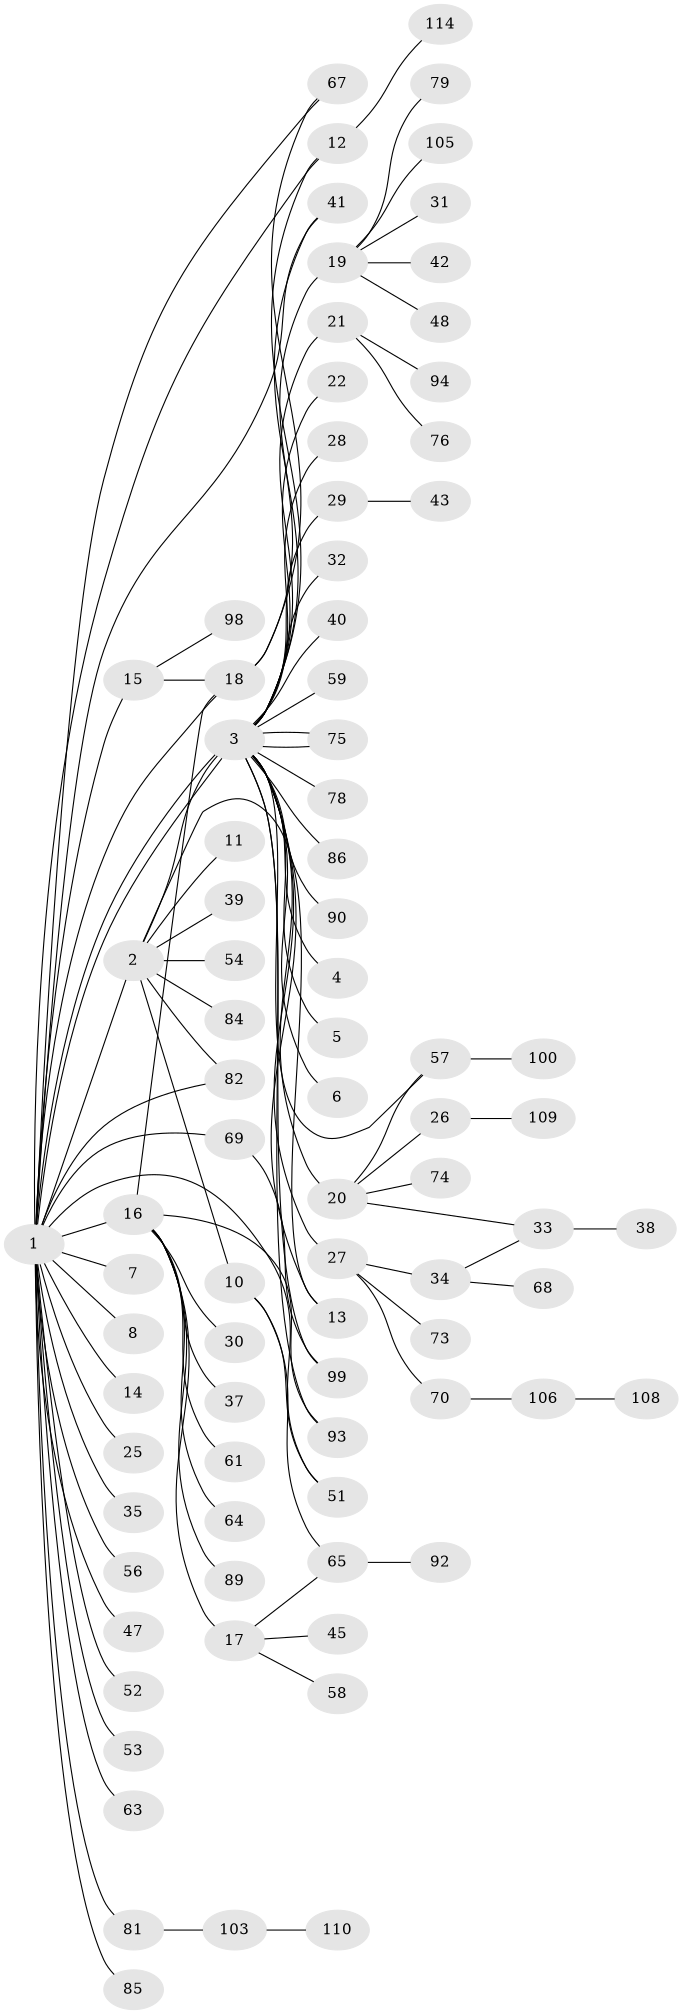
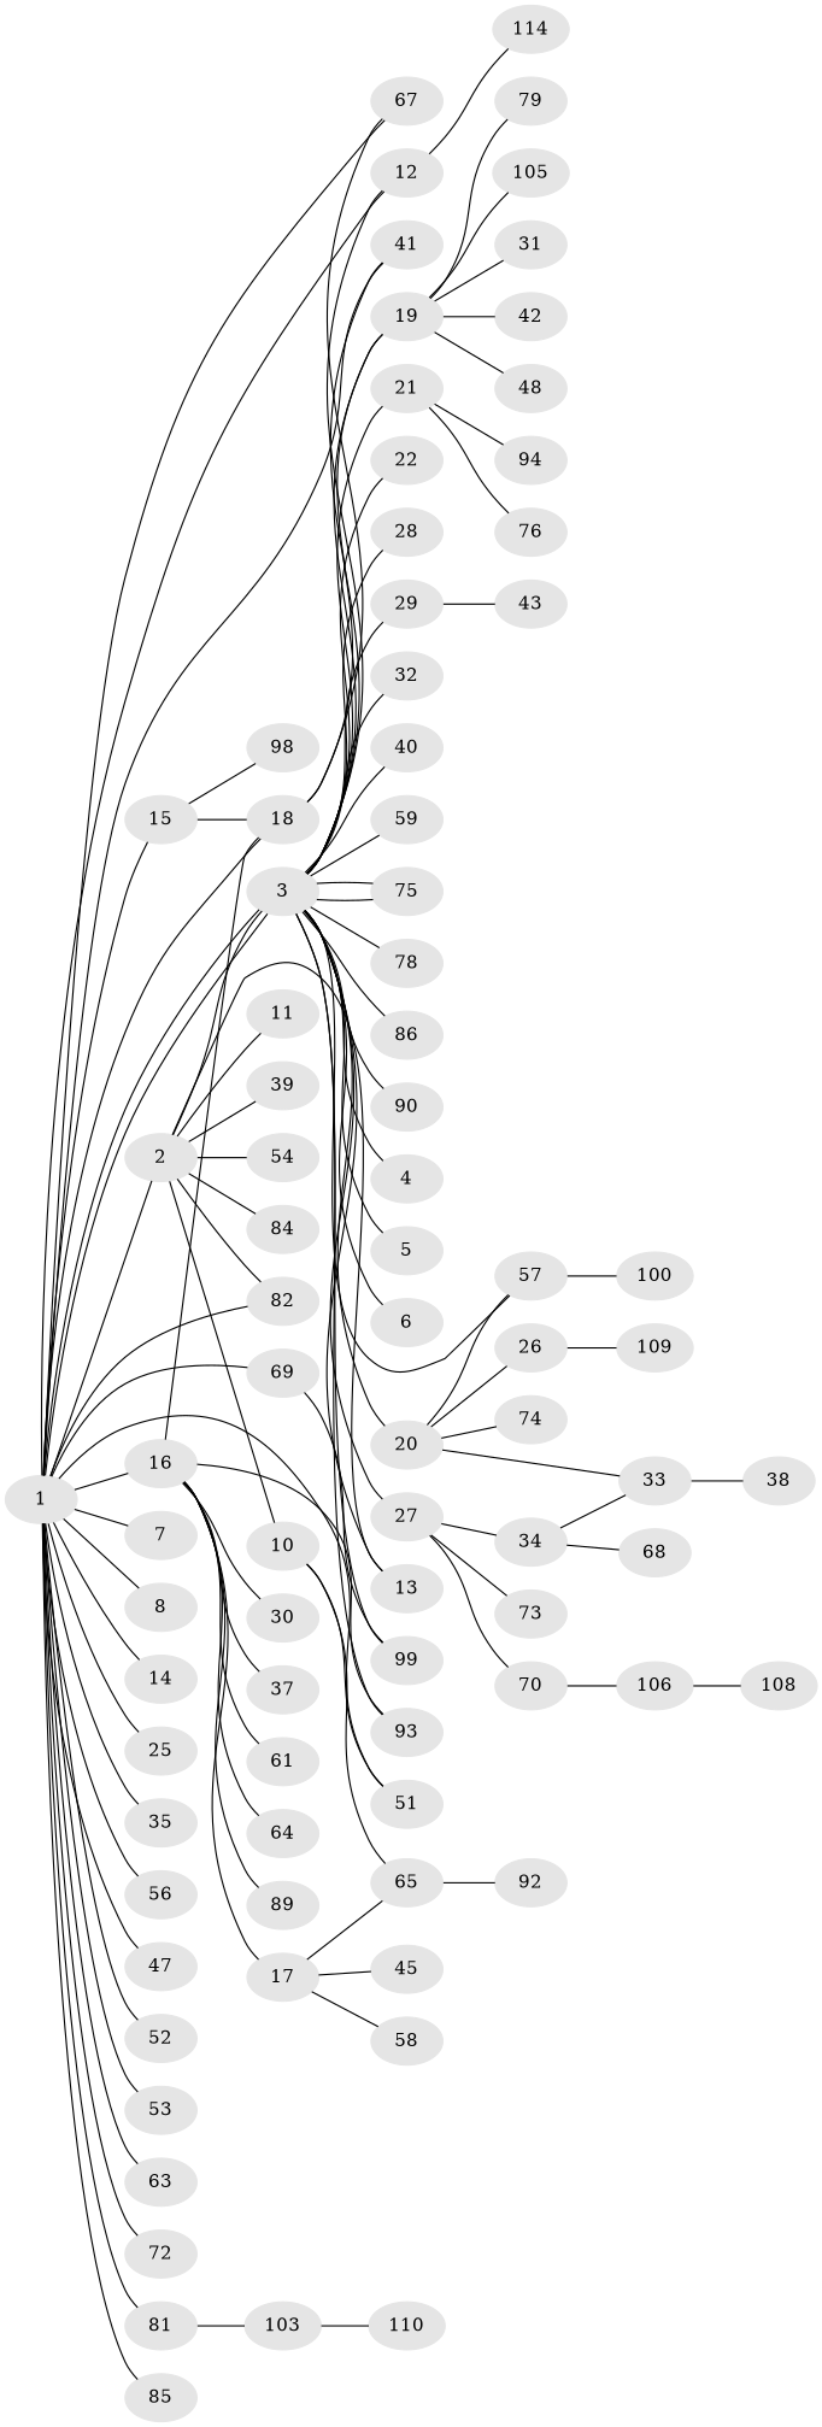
  graph {
    rankdir=LR
    node [color=gray90 style=filled]
    1 [super="+87"]
    2 [super="+60"]
    3 [super="+9"]
    7
    8
    12
    14
    15 [super="+36"]
    16 [super="+112"]
    18 [super="+56"]
    25
    35 [super="+113"]
    41 [super="+62"]
    n14 [label=56]
    47
    51 [super="+91"]
    52
    53
    63
    67 [super="+71"]
    69 [super="+80"]
+   72
    81 [super="+96"]
    82 [super="+101"]
    85
    10 [super="+97"]
    11 [super="+23"]
    13 [super="+88"]
    39
    54
    84
    4
    5
    6
    19 [super="+44"]
    20 [super="+24"]
    21 [super="+55"]
    22
    27 [super="+49"]
    28
    29
    32
    40
    57
    59 [super="+66"]
    75
    78
    86
    90
    93
    99 [super="+104"]
    114
    98
    17 [super="+50"]
    30
    37
    61
    64
    89
    103
    65 [super="+95"]
    31
    42
    48
    79
    105
    26 [super="+111"]
    33 [super="+102"]
    74
    76 [super="+77"]
    94
    34
    70 [super="+83"]
    73
    43
    100
    92
    45 [super="+107"]
    58
    109
    38
    68
    106
    108
    110
    1 -- 2
    1 -- 3
    1 -- 3
    1 -- 7
    1 -- 8
    1 -- 12
    1 -- 14
    1 -- 15
    1 -- 16
    1 -- 18
    1 -- 25
    1 -- 35
    1 -- 41
    1 -- n14
    1 -- 47
    1 -- 51
    1 -- 52
    1 -- 53
    1 -- 63
    1 -- 67 [weight=2]
    1 -- 69
+   1 -- 72
    1 -- 81
    1 -- 82
    1 -- 85
    2 -- 3
    2 -- 82
    2 -- 10
    2 -- 11
    2 -- 13
    2 -- 39
    2 -- 54
    2 -- 84
    3 -- 12
    3 -- 41
    3 -- 13
    3 -- 4
    3 -- 5
    3 -- 6
+   3 -- 19
    3 -- 20
    3 -- 21
    3 -- 22
    3 -- 27
    3 -- 28
    3 -- 29
    3 -- 32
    3 -- 40
    3 -- 57
    3 -- 59
    3 -- 75
    3 -- 75
    3 -- 78
    3 -- 86
    3 -- 90
    3 -- 93
    3 -- 99
    12 -- 114
    15 -- 18
    15 -- 98
    16 -- 18
    16 -- 93
    16 -- 17
    16 -- 30
    16 -- 37
    16 -- 61
    16 -- 64
    16 -- 89
    18 -- 67
    18 -- 19
    69 -- 99
    81 -- 103
    10 -- 51
    10 -- 65
    19 -- 31
    19 -- 42
    19 -- 48
    19 -- 79
    19 -- 105
    20 -- 57
    20 -- 26
    20 -- 33
    20 -- 74
    21 -- 76
    21 -- 94
    27 -- 34
    27 -- 70
    27 -- 73
    29 -- 43
    57 -- 100
    17 -- 65
    17 -- 45
    17 -- 58
    103 -- 110
    65 -- 92
    26 -- 109
    33 -- 38
    34 -- 33
    34 -- 68
    70 -- 106
    106 -- 108
  }
